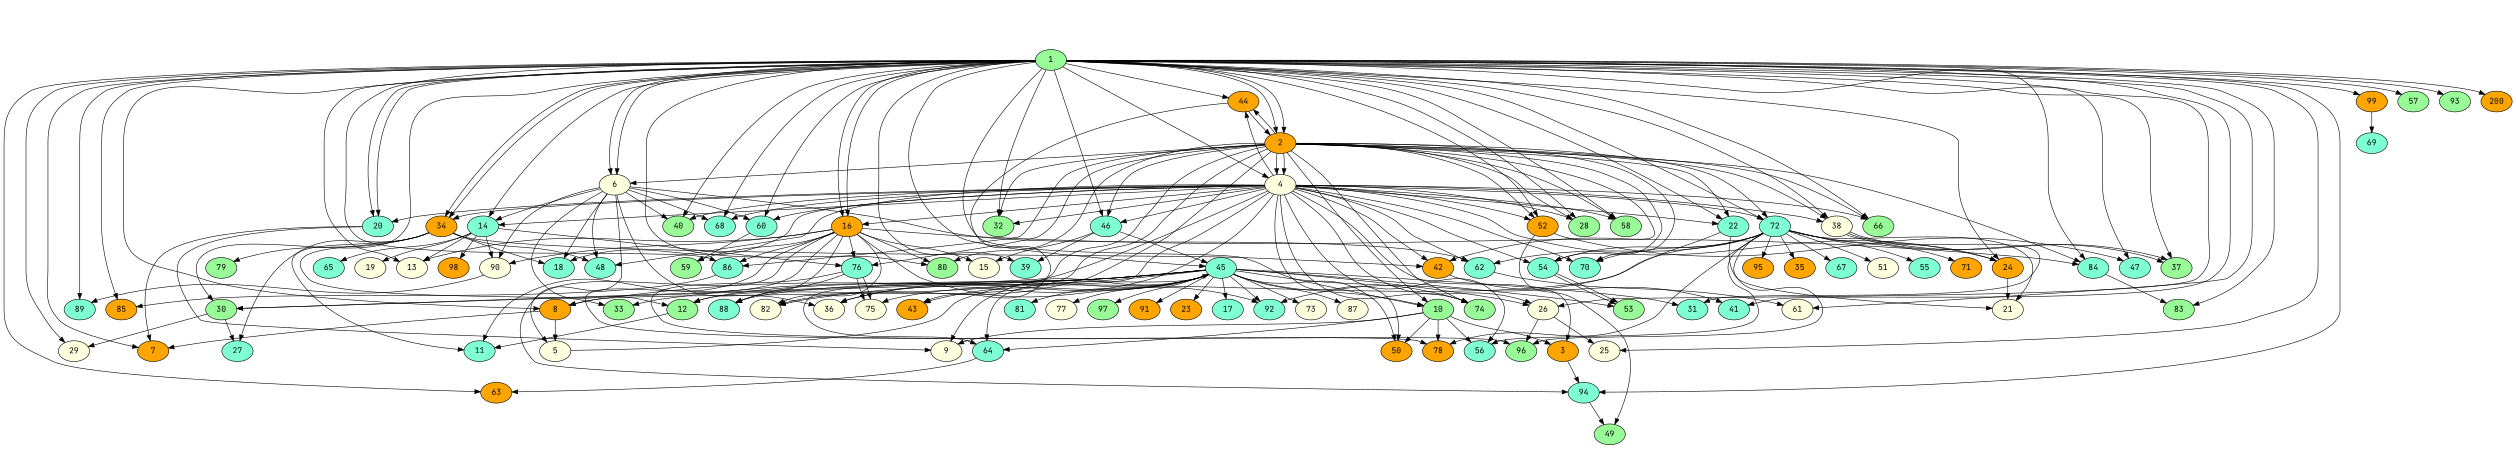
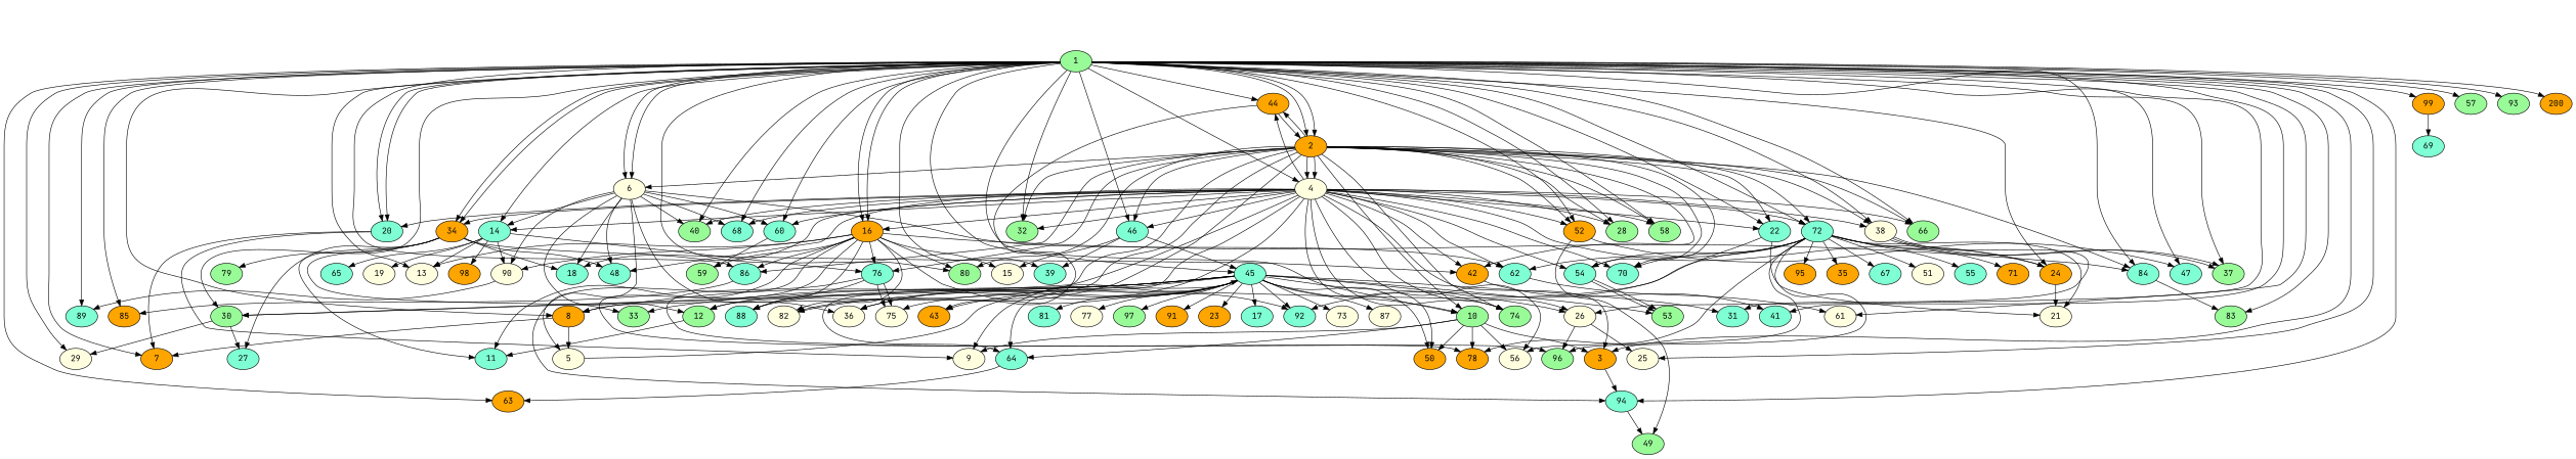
  digraph {
    fontname="JetBrains Mono"
    node [fillcolor=aquamarine fontname="JetBrains Mono" style=filled]
    edge [fontname="JetBrains Mono"]
    1 [fillcolor=palegreen]
    45
    72
    34 [fillcolor=orange]
    14
    46
    44 [fillcolor=orange]
    99 [fillcolor=orange]
    16 [fillcolor=orange]
    41
    68
    94
    32 [fillcolor=palegreen]
    66 [fillcolor=palegreen]
    57 [fillcolor=palegreen]
    47
    89
    93 [fillcolor=palegreen]
    25 [fillcolor=lightyellow]
    22
    39
    28 [fillcolor=palegreen]
    n23 [fillcolor=orange label=200]
    37 [fillcolor=palegreen]
    3 [fillcolor=orange]
    13 [fillcolor=lightyellow]
    86
    7 [fillcolor=orange]
    63 [fillcolor=orange]
    20
    29 [fillcolor=lightyellow]
    6 [fillcolor=lightyellow]
    85 [fillcolor=orange]
    61 [fillcolor=lightyellow]
    83 [fillcolor=palegreen]
    52 [fillcolor=orange]
    40 [fillcolor=palegreen]
    4 [fillcolor=lightyellow]
    80 [fillcolor=palegreen]
    84
    60
    58 [fillcolor=palegreen]
    38 [fillcolor=lightyellow]
    30 [fillcolor=palegreen]
    10 [fillcolor=palegreen]
    26 [fillcolor=lightyellow]
    8 [fillcolor=orange]
    24 [fillcolor=orange]
    2 [fillcolor=orange]
    74 [fillcolor=palegreen]
    91 [fillcolor=orange]
    64
    33 [fillcolor=palegreen]
    31
    23 [fillcolor=orange]
    43 [fillcolor=orange]
    82 [fillcolor=lightyellow]
    17
    12 [fillcolor=palegreen]
    36 [fillcolor=lightyellow]
    73 [fillcolor=lightyellow]
    87 [fillcolor=lightyellow]
    81
    53 [fillcolor=palegreen]
    92
    50 [fillcolor=orange]
    77 [fillcolor=lightyellow]
    97 [fillcolor=palegreen]
    88
    9 [fillcolor=lightyellow]
    35 [fillcolor=orange]
    62
    67
    51 [fillcolor=lightyellow]
    96 [fillcolor=palegreen]
    55
    78 [fillcolor=orange]
    70
-   56
+   56 [fillcolor=lightyellow]
    75 [fillcolor=lightyellow]
    71 [fillcolor=orange]
    21 [fillcolor=lightyellow]
    95 [fillcolor=orange]
    54
    18
    27
    42 [fillcolor=orange]
    48
    79 [fillcolor=palegreen]
    11
    76
    90 [fillcolor=lightyellow]
    19 [fillcolor=lightyellow]
    65
    98 [fillcolor=orange]
    15 [fillcolor=lightyellow]
    69
    59 [fillcolor=palegreen]
    49 [fillcolor=palegreen]
    5 [fillcolor=lightyellow]
    1 -> 45
    1 -> 72
    1 -> 34
    1 -> 34
    1 -> 14
    1 -> 46
    1 -> 44
    1 -> 99
    1 -> 16
    1 -> 16
    1 -> 41
    1 -> 68
    1 -> 94
    1 -> 32
    1 -> 66
    1 -> 57
    1 -> 47
    1 -> 89
    1 -> 93
    1 -> 25
    1 -> 22
    1 -> 39
    1 -> 28
    1 -> n23
    1 -> 37
+   1 -> 3
    1 -> 13
    1 -> 86
    1 -> 7
    1 -> 63
    1 -> 20
    1 -> 20
    1 -> 29
    1 -> 6
    1 -> 6
    1 -> 85
    1 -> 61
    1 -> 83
    1 -> 52
    1 -> 40
    1 -> 4
    1 -> 80
    1 -> 84
    1 -> 60
    1 -> 58
    1 -> 38
    1 -> 30
    1 -> 10
    1 -> 26
    1 -> 8
    1 -> 24
    1 -> 2
    1 -> 2
    45 -> 30
    45 -> 10
    45 -> 26
    45 -> 8
    45 -> 74
    45 -> 91
    45 -> 64
    45 -> 33
    45 -> 31
    45 -> 23
    45 -> 43
    45 -> 82
    45 -> 17
    45 -> 12
    45 -> 36
    45 -> 73
    45 -> 87
    45 -> 81
    45 -> 53
    45 -> 92
    45 -> 50
    45 -> 77
    45 -> 97
    45 -> 88
    45 -> 9
    72 -> 24
    72 -> 35
    72 -> 62
    72 -> 67
    72 -> 51
    72 -> 96
    72 -> 55
    72 -> 78
    72 -> 70
    72 -> 56
    72 -> 75
    72 -> 71
    72 -> 21
    72 -> 95
    72 -> 54
    34 -> 33
    34 -> 18
    34 -> 27
    34 -> 42
    34 -> 48
    34 -> 79
    34 -> 11
    14 -> 13
    14 -> 76
    14 -> 90
    14 -> 19
    14 -> 65
    14 -> 98
    46 -> 45
    46 -> 39
    46 -> 15
    44 -> 2
    44 -> 43
    99 -> 69
    16 -> 94
    16 -> 13
    16 -> 86
    16 -> 80
    16 -> 84
    16 -> 82
    16 -> 92
    16 -> 88
    16 -> 78
    16 -> 11
    16 -> 76
    16 -> 90
    16 -> 15
    16 -> 59
    94 -> 49
    22 -> 92
    22 -> 21
    3 -> 94
    86 -> 85
    20 -> 7
    20 -> 9
    6 -> 14
    6 -> 68
    6 -> 40
    6 -> 60
    6 -> 12
    6 -> 36
    6 -> 62
    6 -> 18
    6 -> 48
    6 -> 90
    6 -> 5
    52 -> 47
    52 -> 49
    4 -> 72
    4 -> 34
    4 -> 14
    4 -> 46
    4 -> 44
    4 -> 16
    4 -> 68
    4 -> 32
    4 -> 66
    4 -> 22
    4 -> 28
    4 -> 3
    4 -> 20
    4 -> 52
    4 -> 40
    4 -> 60
    4 -> 58
    4 -> 38
    4 -> 30
    4 -> 26
    4 -> 24
    4 -> 74
    4 -> 64
    4 -> 36
    4 -> 50
    4 -> 62
    4 -> 70
    4 -> 56
    4 -> 54
    4 -> 18
    4 -> 42
    4 -> 48
    84 -> 83
    60 -> 59
    38 -> 37
    38 -> 37
    38 -> 31
    30 -> 29
    30 -> 27
    10 -> 3
    10 -> 64
    10 -> 50
    10 -> 9
    10 -> 78
    10 -> 56
    26 -> 25
    26 -> 96
    8 -> 7
    8 -> 5
    24 -> 21
    2 -> 72
    2 -> 46
    2 -> 44
    2 -> 32
    2 -> 66
    2 -> 22
    2 -> 28
    2 -> 86
    2 -> 6
    2 -> 52
    2 -> 4
    2 -> 4
    2 -> 80
    2 -> 84
    2 -> 58
    2 -> 38
    2 -> 10
    2 -> 8
    2 -> 74
    2 -> 82
    2 -> 12
    2 -> 70
    2 -> 54
    2 -> 42
    2 -> 76
    64 -> 63
    12 -> 11
    62 -> 61
    54 -> 53
    54 -> 53
    42 -> 41
    76 -> 88
    76 -> 96
    76 -> 75
    76 -> 75
    90 -> 89
    5 -> 45
  }
